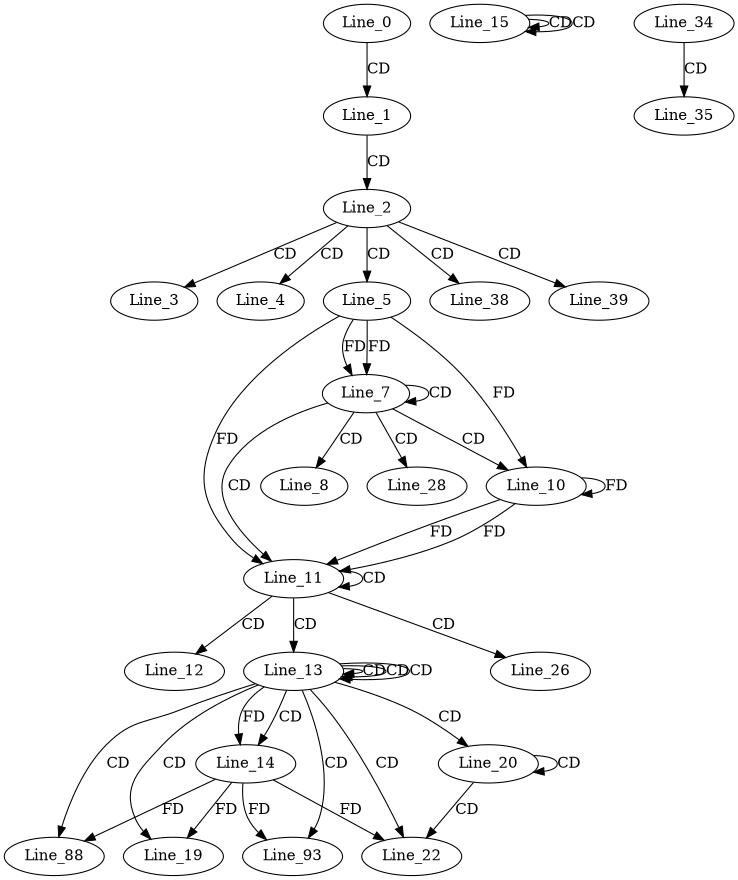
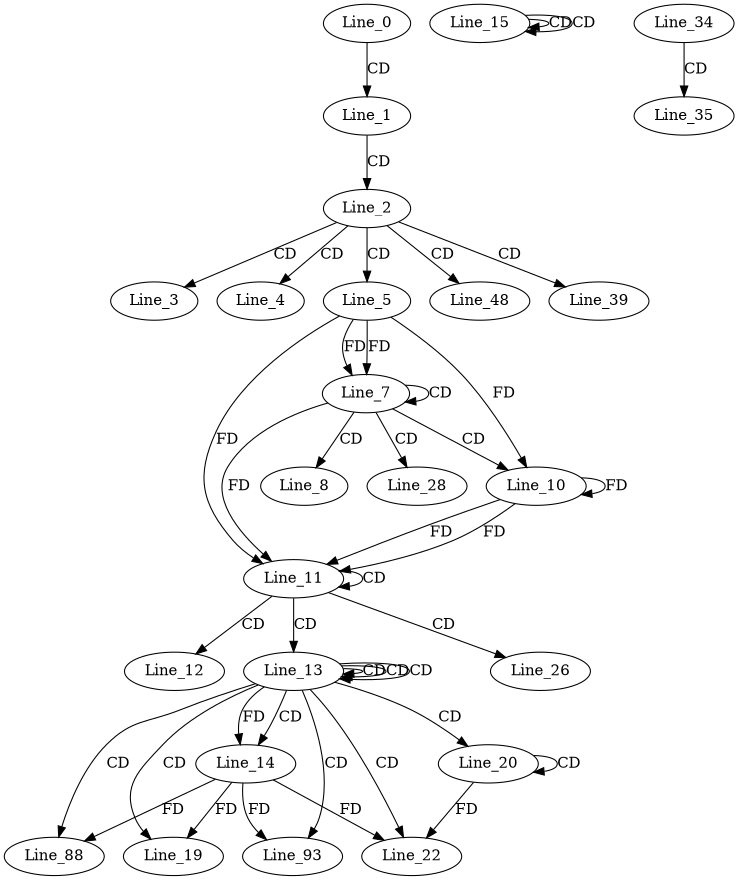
  digraph {
    Line_0
    Line_1
    Line_2
    Line_3
    Line_4
    Line_5
-   Line_38
+   Line_38 [label=Line_48]
    Line_39
    Line_7
    Line_10
    Line_11
    Line_8
    Line_28
    Line_12
    Line_13
    Line_26
    Line_14
    n18 [label=Line_88]
    Line_19
    Line_20
    Line_22
    n22 [label=Line_93]
    Line_15
    Line_34
    Line_35
    Line_0 -> Line_1 [label=CD]
    Line_1 -> Line_2 [label=CD]
    Line_2 -> Line_3 [label=CD]
    Line_2 -> Line_4 [label=CD]
    Line_2 -> Line_5 [label=CD]
    Line_2 -> Line_38 [label=CD]
    Line_2 -> Line_39 [label=CD]
    Line_5 -> Line_7 [label=FD]
    Line_5 -> Line_7 [label=FD]
    Line_5 -> Line_10 [label=FD]
    Line_5 -> Line_11 [label=FD]
    Line_7 -> Line_7 [label=CD]
    Line_7 -> Line_10 [label=CD]
-   Line_7 -> Line_11 [label=CD]
+   Line_7 -> Line_11 [label=FD]
    Line_7 -> Line_8 [label=CD]
    Line_7 -> Line_28 [label=CD]
    Line_10 -> Line_10 [label=FD]
    Line_10 -> Line_11 [label=FD]
    Line_10 -> Line_11 [label=FD]
    Line_11 -> Line_11 [label=CD]
    Line_11 -> Line_12 [label=CD]
    Line_11 -> Line_13 [label=CD]
    Line_11 -> Line_26 [label=CD]
    Line_13 -> Line_13 [label=CD]
    Line_13 -> Line_13 [label=CD]
    Line_13 -> Line_13 [label=CD]
    Line_13 -> Line_14 [label=CD]
    Line_13 -> Line_14 [label=FD]
    Line_13 -> n18 [label=CD]
    Line_13 -> Line_19 [label=CD]
    Line_13 -> Line_20 [label=CD]
    Line_13 -> Line_22 [label=CD]
    Line_13 -> n22 [label=CD]
    Line_14 -> n18 [label=FD]
    Line_14 -> Line_19 [label=FD]
    Line_14 -> Line_22 [label=FD]
    Line_14 -> n22 [label=FD]
    Line_20 -> Line_20 [label=CD]
-   Line_20 -> Line_22 [label=CD]
+   Line_20 -> Line_22 [label=FD]
    Line_15 -> Line_15 [label=CD]
    Line_15 -> Line_15 [label=CD]
    Line_34 -> Line_35 [label=CD]
  }
